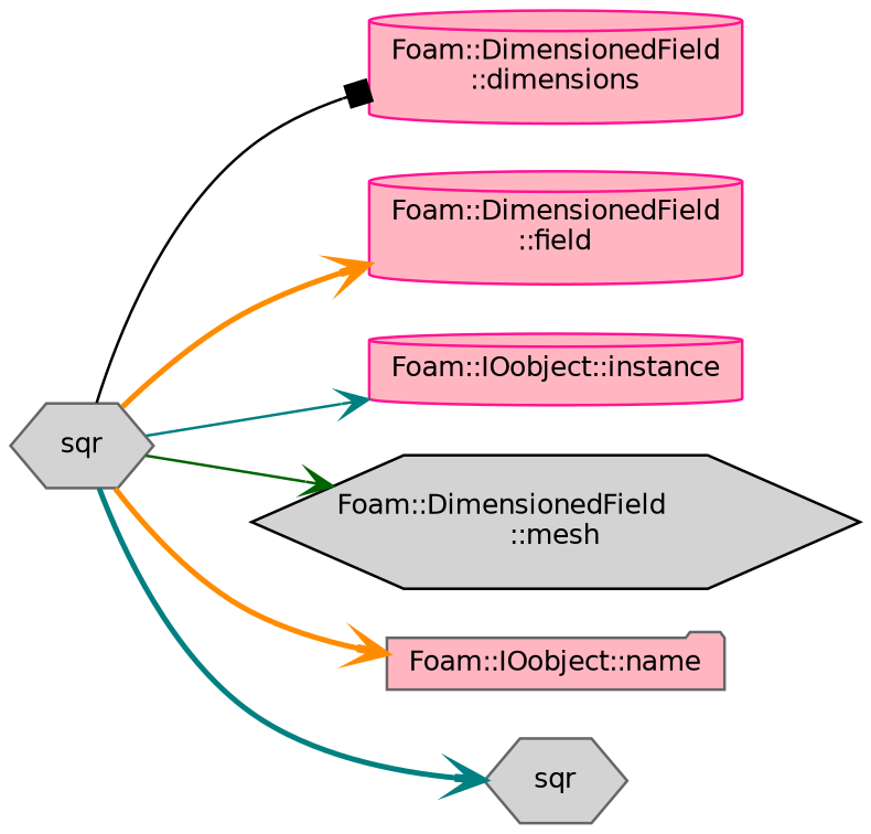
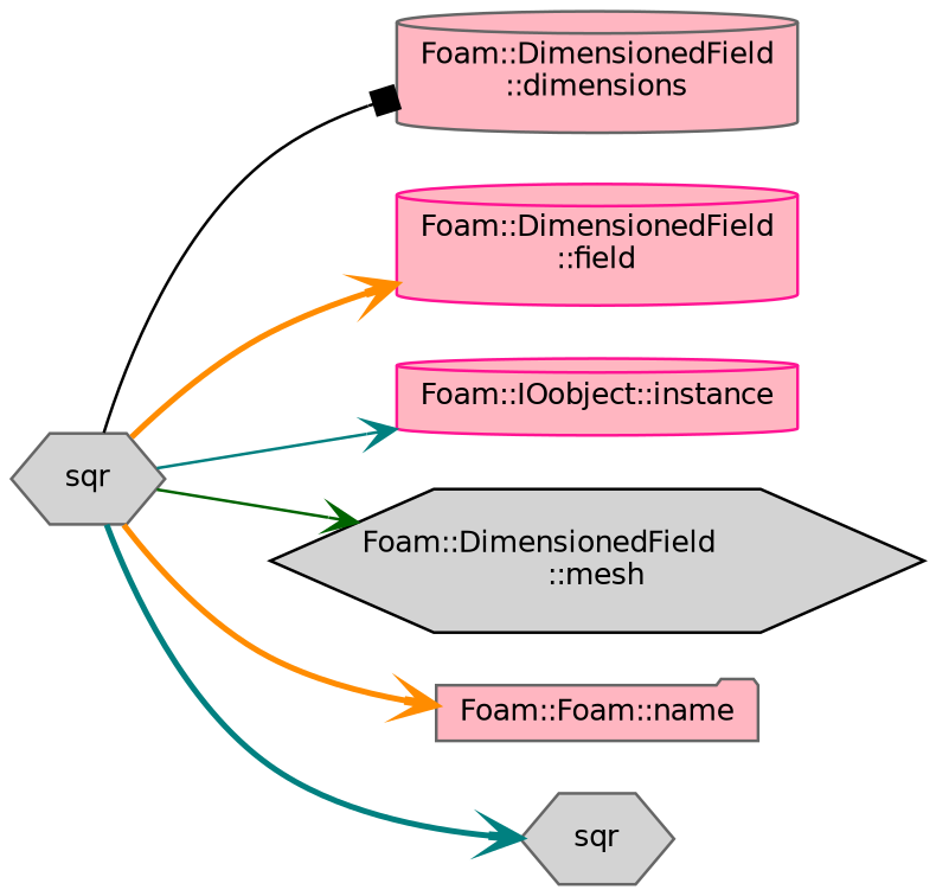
  digraph {
    rankdir=LR
    node [color=gray40 fillcolor=lightpink fontname=Helvetica fontsize=10 shape=hexagon style=filled]
    edge [arrowhead=vee color=darkorange fontname=Helvetica fontsize=10 labelfontname=Helvetica labelfontsize=10 style=solid]
    n1 [fillcolor=lightgrey fontcolor=black height=0.2 label=sqr width=0.4]
-   n2 [color=deeppink height=0.2 label="Foam::DimensionedField\l::dimensions" shape=cylinder width=0.4]
+   n2 [height=0.2 label="Foam::DimensionedField\l::dimensions" shape=cylinder width=0.4]
    n3 [color=deeppink height=0.2 label="Foam::DimensionedField\l::field" shape=cylinder width=0.4]
    n4 [color=deeppink height=0.2 label="Foam::IOobject::instance" shape=cylinder width=0.4]
    n5 [color=black fillcolor=lightgrey height=0.2 label="Foam::DimensionedField\l::mesh" width=0.4]
-   n6 [height=0.2 label="Foam::IOobject::name" shape=folder width=0.4]
+   n6 [height=0.2 label="Foam::Foam::name" shape=folder width=0.4]
    n7 [fillcolor=lightgrey height=0.2 label=sqr width=0.4]
    n1 -> n2 [arrowhead=box color=black]
    n1 -> n3 [style=bold]
    n1 -> n4 [color=teal]
    n1 -> n5 [color=darkgreen]
    n1 -> n6 [style=bold]
    n1 -> n7 [color=teal style=bold]
  }
